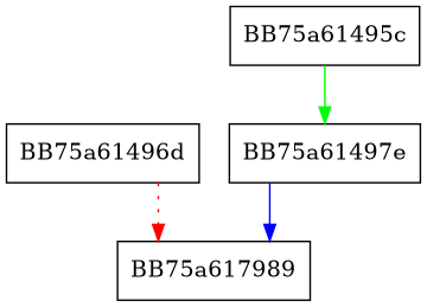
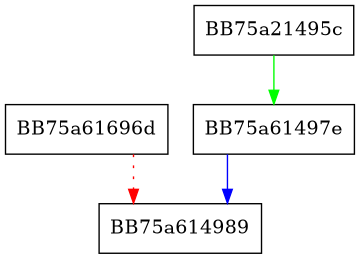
  digraph {
    splines=ortho
    node [shape=box]
    edge [style=solid]
    n1 [label=BB75a61497e]
-   BB75a61495c
-   BB75a614989 [label=BB75a617989]
-   BB75a61496d
+   BB75a61495c [label=BB75a21495c]
+   BB75a614989
+   BB75a61496d [label=BB75a61696d]
    n1 -> BB75a614989 [color=blue]
    BB75a61495c -> n1 [color=green]
    BB75a61496d -> BB75a614989 [color=red style=dotted]
  }
